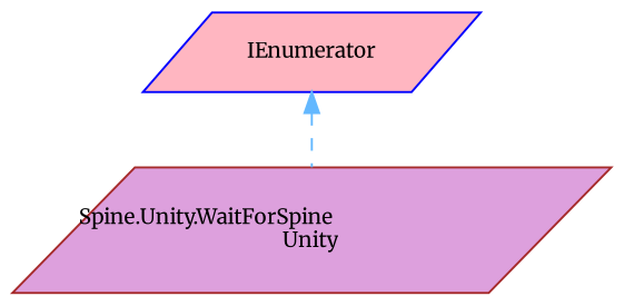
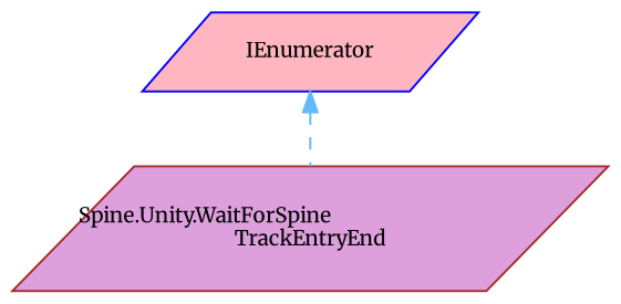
  digraph {
    fontname=Merriweather
    node [fontname=Merriweather fontsize=10 shape=parallelogram style=filled]
-   n1 [color=brown fillcolor=plum fontcolor=black height=0.2 label="Spine.Unity.WaitForSpine\lUnity" width=0.4]
+   n1 [color=brown fillcolor=plum fontcolor=black height=0.2 label="Spine.Unity.WaitForSpine\lTrackEntryEnd" width=0.4]
    n2 [color=blue fillcolor=lightpink height=0.2 label=IEnumerator width=0.4]
    n2 -> n1 [color=steelblue1 dir=back fontname=Merriweather fontsize=10 labelfontname=Helvetica labelfontsize=10 style=dashed]
  }
